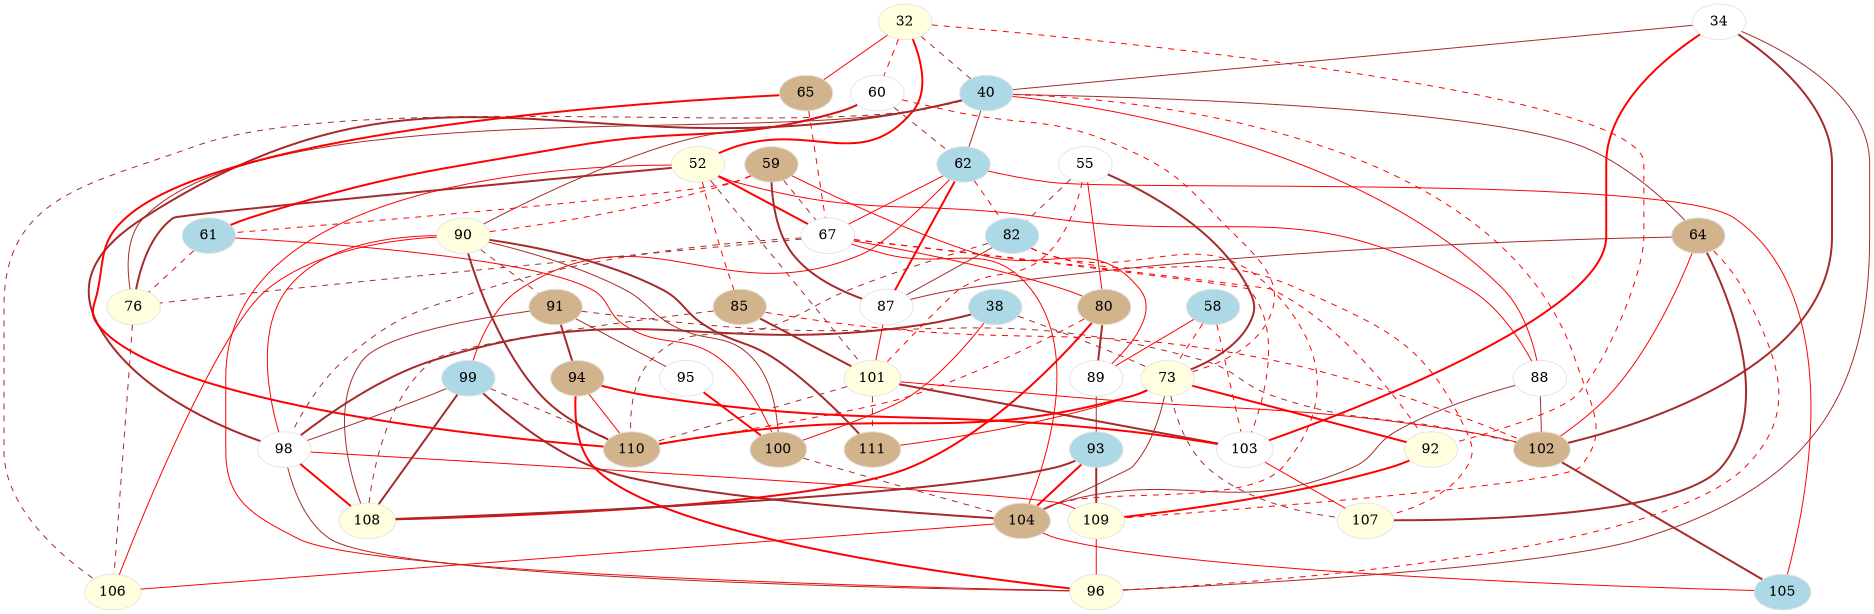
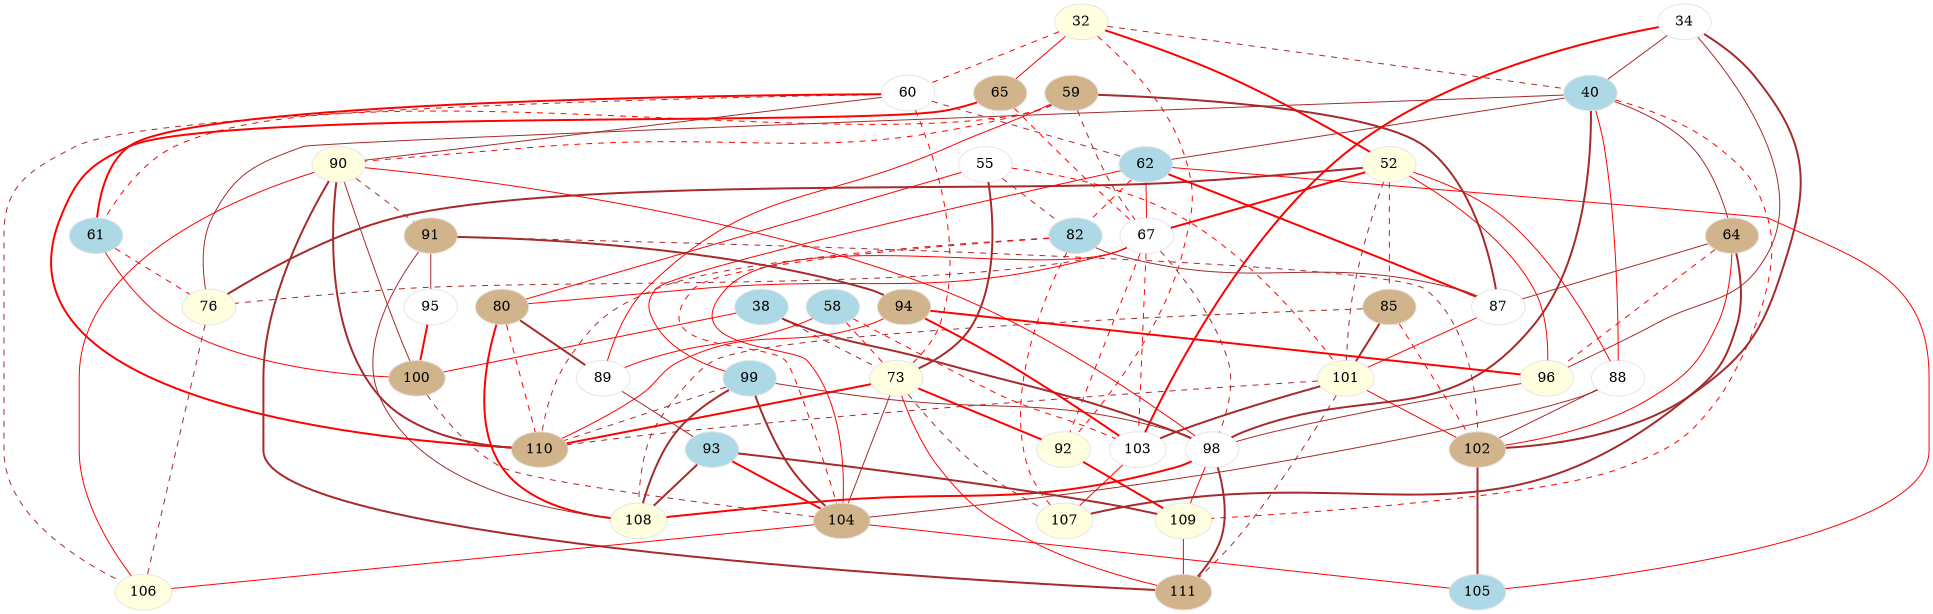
  graph {
    node [color=gray90 fillcolor=lightyellow style=filled]
    edge [color=red style=solid]
    32 [super="+11"]
    40 [fillcolor=lightblue super="+30+39+37"]
    52 [super="+48"]
    60 [fillcolor=white super="+56"]
    65 [fillcolor=tan]
    92
    98 [fillcolor=white super="+24+50"]
    62 [fillcolor=lightblue super="+8+26+54"]
    64 [fillcolor=tan super="+44"]
    76 [super="+29"]
    88 [fillcolor=white super="+4"]
    106 [super="+22"]
    109 [super="+12+47"]
    96 [super="+81"]
    67 [fillcolor=white super="+49"]
    85 [fillcolor=tan super="+9"]
    101 [super="+77+83"]
    73 [super="+5+13+43"]
    61 [fillcolor=lightblue]
    90 [super="+23+57+86"]
    110 [fillcolor=tan super="+97"]
    34 [fillcolor=white]
    102 [fillcolor=tan super="+63+75"]
    103 [fillcolor=white super="+41"]
    105 [fillcolor=lightblue super="+7"]
    107
    104 [fillcolor=tan super="+10+45+79"]
    111 [fillcolor=tan super="+68"]
    38 [fillcolor=lightblue]
    100 [fillcolor=tan super="+33+70"]
    108 [super="+72"]
    82 [fillcolor=lightblue super="+25+78"]
    87 [fillcolor=white super="+74"]
    99 [fillcolor=lightblue]
    80 [fillcolor=tan super="+71"]
    55 [fillcolor=white]
    89 [fillcolor=white]
    58 [fillcolor=lightblue]
    93 [fillcolor=lightblue]
    59 [fillcolor=tan super="+53"]
    91 [fillcolor=tan super="+84"]
    94 [fillcolor=tan]
    95 [fillcolor=white]
    32 -- 40 [color=brown style=dashed]
    32 -- 52 [style=bold]
    32 -- 60 [style=dashed]
    32 -- 65 [weight=2]
    32 -- 92 [style=dashed]
    40 -- 98 [color=brown style=bold]
    40 -- 62 [color=brown weight=2]
    40 -- 64 [color=brown]
    40 -- 76 [color=brown]
    40 -- 88
-   40 -- 106 [color=brown style=dashed]
+   60 -- 106 [color=brown style=dashed]
    40 -- 109 [style=dashed]
    52 -- 76 [color=brown style=bold]
    52 -- 88
    52 -- 96 [weight=2]
    52 -- 67 [style=bold]
    52 -- 85 [style=dashed weight=2]
    52 -- 101 [color=brown style=dashed]
    60 -- 62 [color=brown style=dashed weight=2]
    60 -- 73 [style=dashed weight=2]
    60 -- 61 [style=bold]
    60 -- 90 [color=brown weight=2]
    65 -- 67 [style=dashed]
    65 -- 110 [style=bold]
    92 -- 109 [style=bold]
    98 -- 109 [weight=2]
+   98 -- 111 [color=brown style=bold]
    98 -- 108 [style=bold weight=2]
    62 -- 67
    62 -- 105
    62 -- 82 [style=dashed weight=2]
    62 -- 87 [style=bold]
    62 -- 99
    64 -- 96 [style=dashed]
    64 -- 102
    64 -- 107 [color=brown style=bold]
    64 -- 87 [color=brown weight=2]
    76 -- 106 [color=brown style=dashed weight=2]
    88 -- 102 [color=brown]
    88 -- 104 [color=brown weight=3]
-   109 -- 96 [weight=3]
+   109 -- 111 [weight=3]
    96 -- 98 [color=brown]
    67 -- 92 [style=dashed]
    67 -- 98 [color=brown style=dashed weight=2]
    67 -- 76 [color=brown style=dashed]
    67 -- 103 [style=dashed]
    67 -- 104 [weight=2]
    67 -- 80
    85 -- 101 [color=brown style=bold weight=2]
    85 -- 102 [style=dashed]
    85 -- 108 [color=brown style=dashed]
    101 -- 110 [color=brown style=dashed]
    101 -- 102 [weight=2]
    101 -- 103 [color=brown style=bold weight=2]
    101 -- 111 [color=brown style=dashed weight=2]
    73 -- 92 [style=bold]
    73 -- 110 [style=bold]
    73 -- 107 [color=brown style=dashed]
    73 -- 104 [color=brown]
    73 -- 111
    61 -- 76 [style=dashed]
    61 -- 100
    90 -- 98
    90 -- 106 [weight=2]
    90 -- 110 [color=brown style=bold weight=3]
    90 -- 111 [color=brown style=bold]
    90 -- 100 [color=brown weight=2]
    90 -- 91 [color=brown style=dashed]
    34 -- 40 [color=brown]
    34 -- 96 [color=brown]
    34 -- 102 [color=brown style=bold]
    34 -- 103 [style=bold]
    102 -- 105 [color=brown style=bold weight=2]
    103 -- 107
    104 -- 106
    104 -- 105
    38 -- 98 [color=brown style=bold]
    38 -- 73 [color=brown style=dashed]
    38 -- 100 [weight=2]
    100 -- 104 [color=brown style=dashed]
    82 -- 110 [color=brown style=dashed weight=2]
    82 -- 107 [style=dashed]
    82 -- 104 [style=dashed]
    82 -- 87 [color=brown]
    87 -- 101
    99 -- 98 [color=brown]
    99 -- 110 [color=brown style=dashed]
    99 -- 104 [color=brown style=bold]
    99 -- 108 [color=brown style=bold]
    80 -- 110 [style=dashed weight=2]
    80 -- 108 [style=bold]
    80 -- 89 [color=brown style=bold]
    55 -- 101 [style=dashed]
    55 -- 73 [color=brown style=bold]
    55 -- 82 [color=brown style=dashed]
    55 -- 80
    89 -- 93 [color=brown]
    58 -- 73 [style=dashed]
    58 -- 103 [style=dashed weight=2]
    58 -- 89
    93 -- 109 [color=brown style=bold]
    93 -- 104 [style=bold]
    93 -- 108 [color=brown style=bold]
    59 -- 67 [color=brown style=dashed]
    59 -- 61 [style=dashed]
    59 -- 90 [style=dashed weight=2]
    59 -- 87 [color=brown style=bold]
    59 -- 89
    91 -- 102 [color=brown style=dashed weight=2]
    91 -- 108 [color=brown weight=2]
    91 -- 94 [color=brown style=bold]
    91 -- 95 [color=brown weight=2]
    94 -- 96 [style=bold]
    94 -- 110
    94 -- 103 [style=bold]
    95 -- 100 [style=bold]
  }
